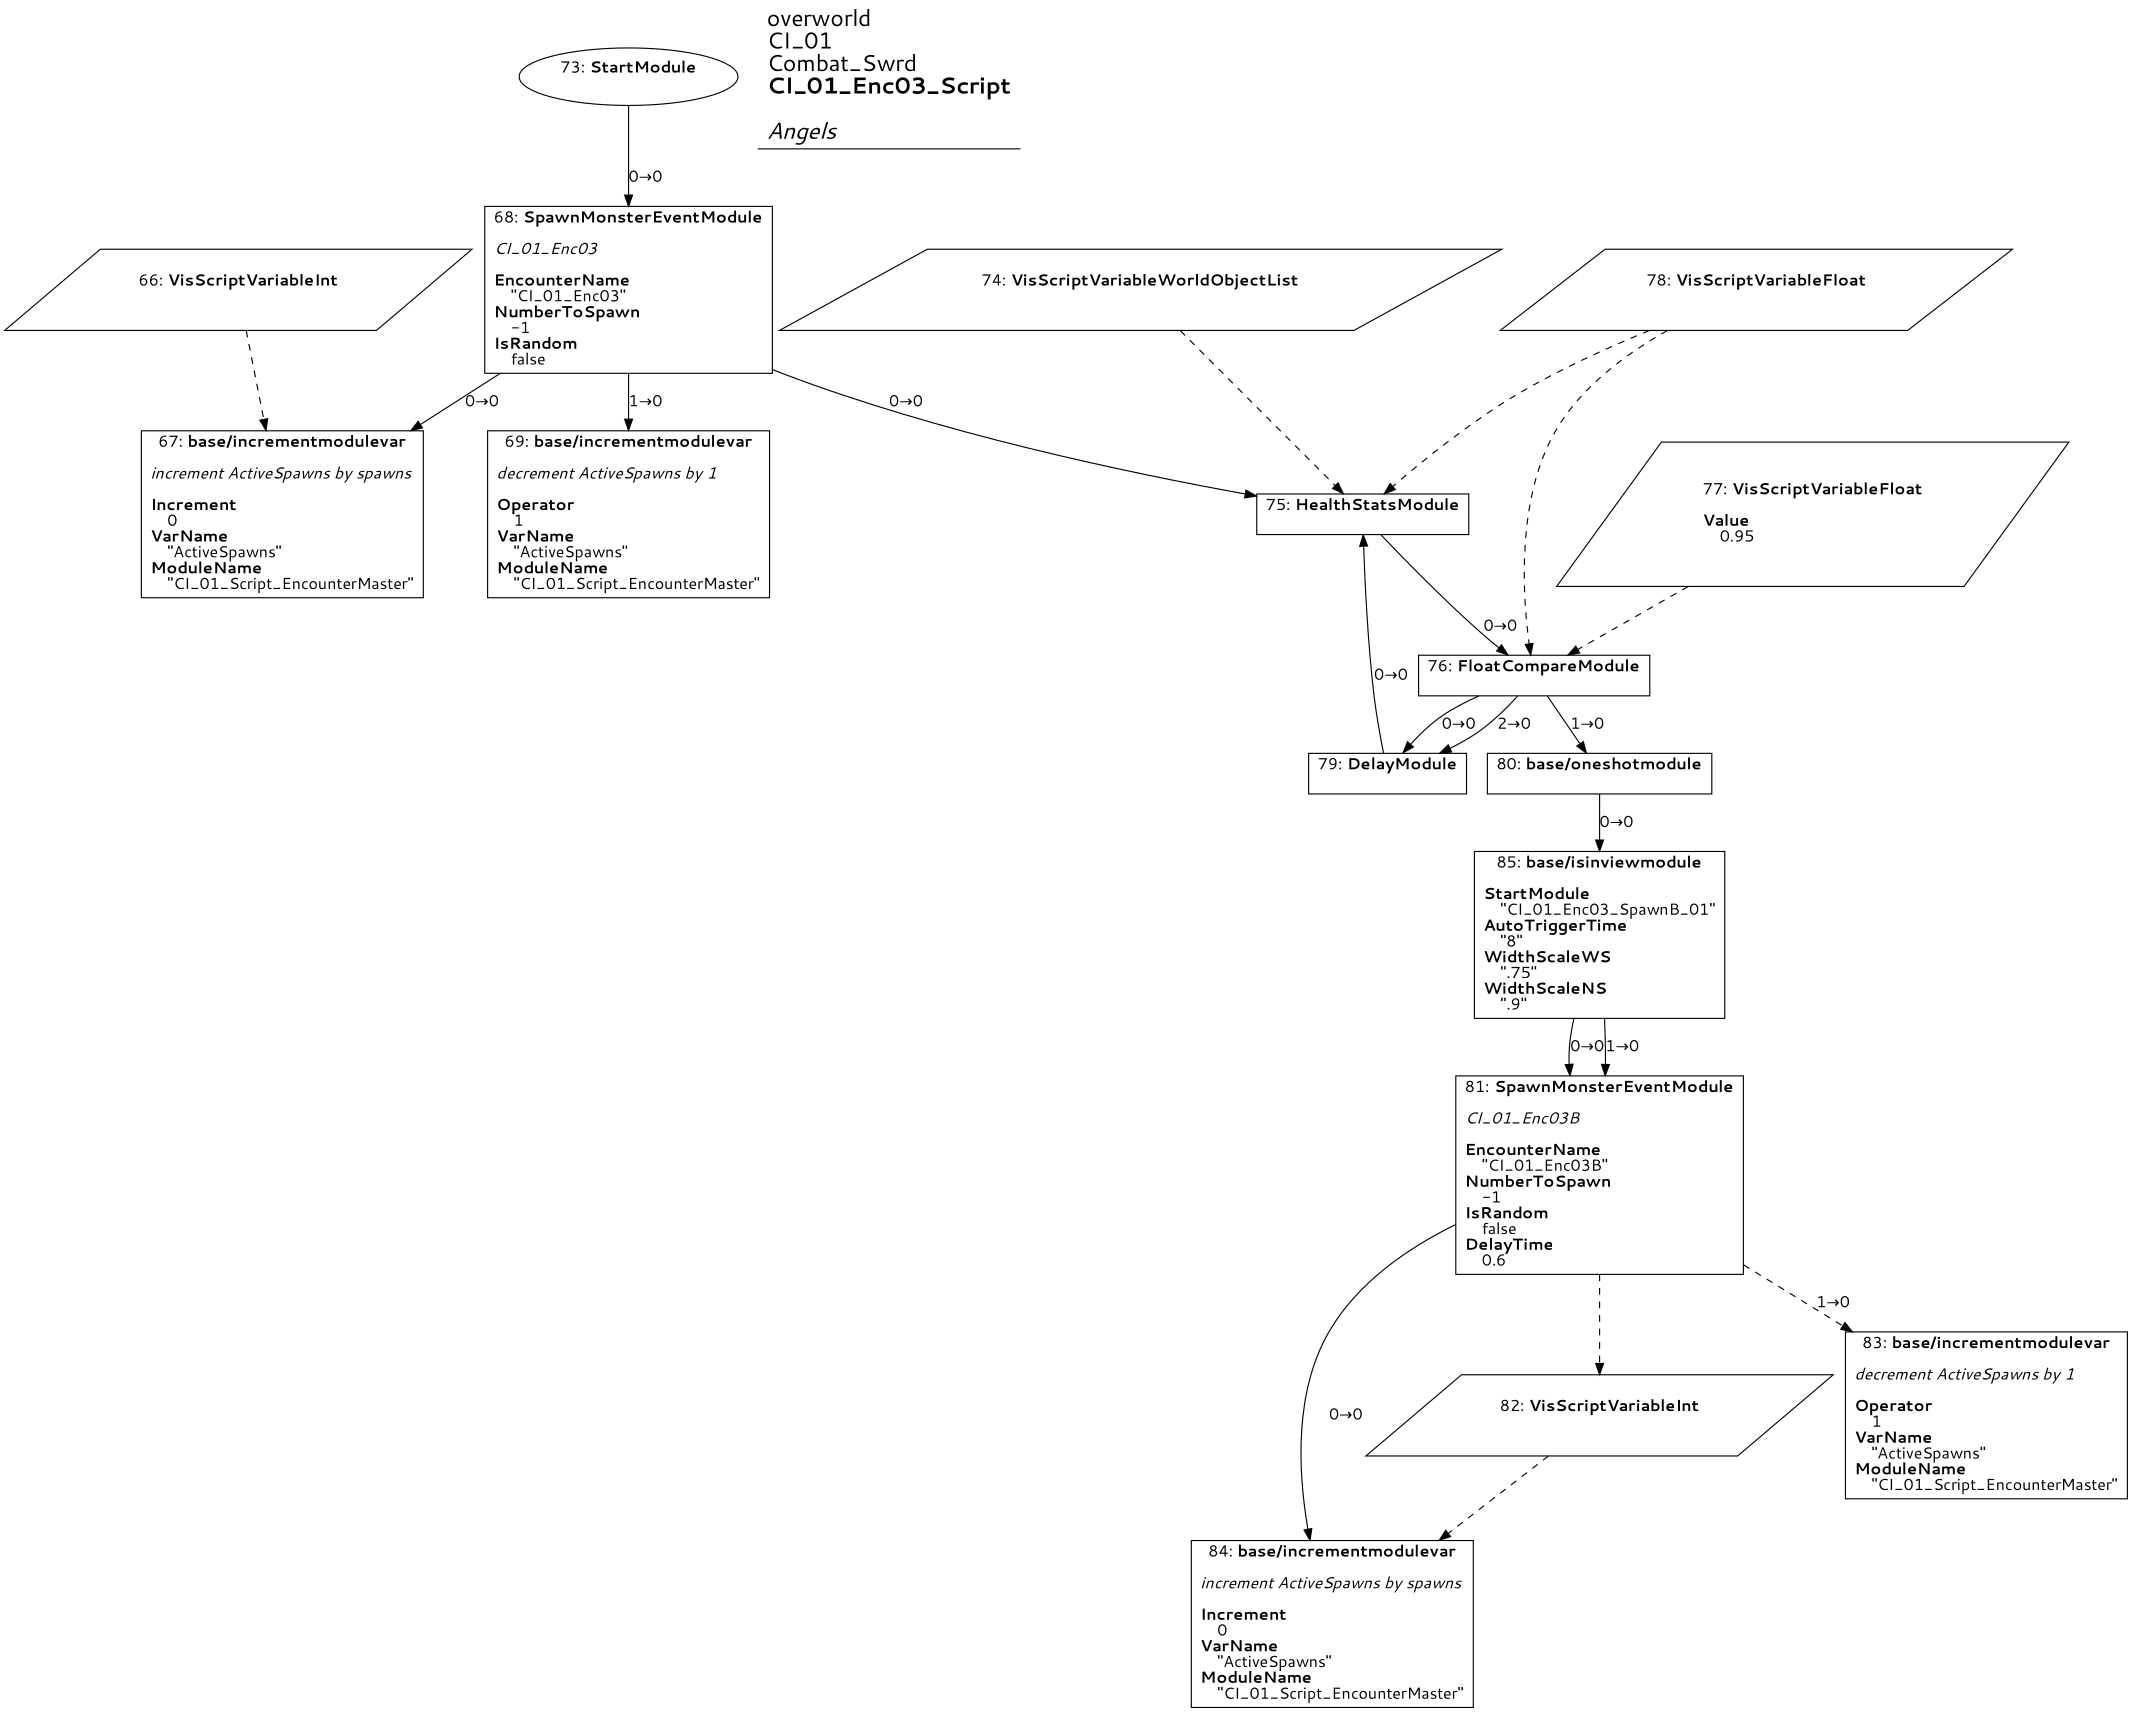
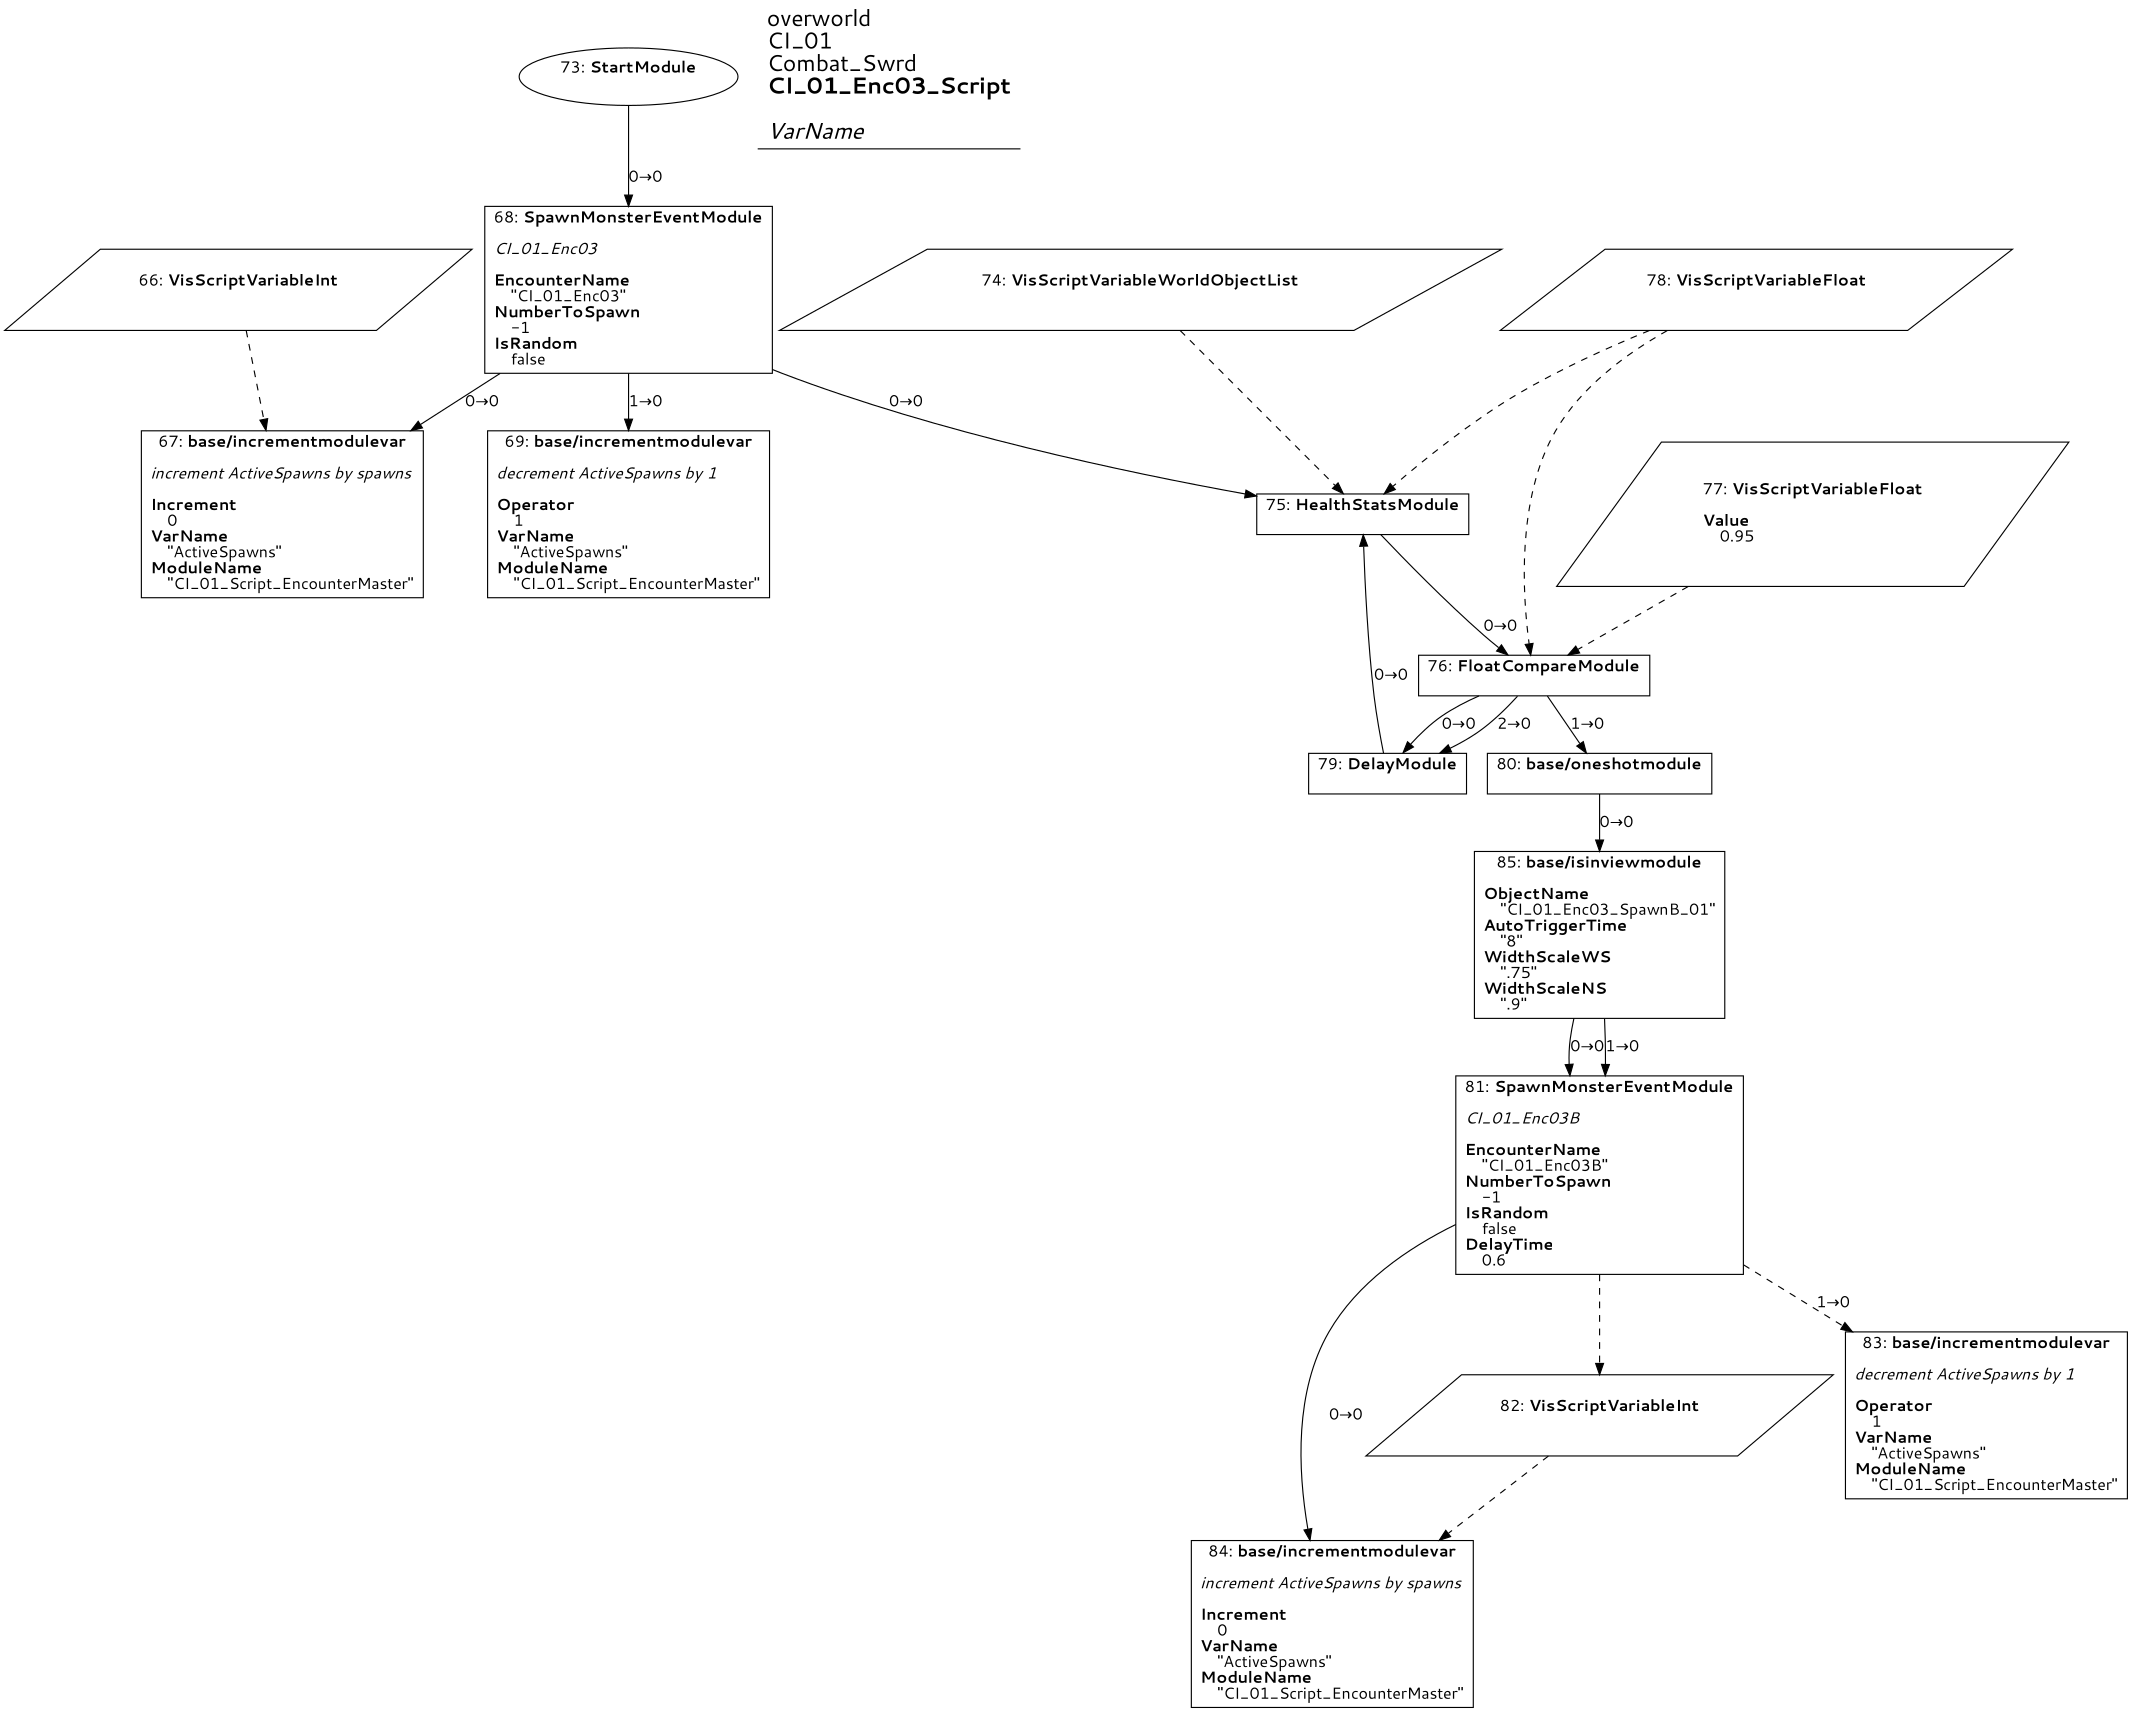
  digraph {
    fontname="Segoe UI"
    splines=spline
    node [fontname="Segoe UI" shape=box]
    edge [fontname="Segoe UI"]
    n1 [label=<66: <b>VisScriptVariableInt</b><br/><br/>> shape=parallelogram]
    n2 [label=<67: <b>base/incrementmodulevar</b><br/><br/><i>increment ActiveSpawns by spawns<br align="left"/></i><br align="left"/><b>Increment</b><br align="left"/>    0<br align="left"/><b>VarName</b><br align="left"/>    &quot;ActiveSpawns&quot;<br align="left"/><b>ModuleName</b><br align="left"/>    &quot;CI_01_Script_EncounterMaster&quot;<br align="left"/>>]
    n3 [label=<68: <b>SpawnMonsterEventModule</b><br/><br/><i>CI_01_Enc03<br align="left"/></i><br align="left"/><b>EncounterName</b><br align="left"/>    &quot;CI_01_Enc03&quot;<br align="left"/><b>NumberToSpawn</b><br align="left"/>    -1<br align="left"/><b>IsRandom</b><br align="left"/>    false<br align="left"/>>]
    n4 [label=<69: <b>base/incrementmodulevar</b><br/><br/><i>decrement ActiveSpawns by 1<br align="left"/></i><br align="left"/><b>Operator</b><br align="left"/>    1<br align="left"/><b>VarName</b><br align="left"/>    &quot;ActiveSpawns&quot;<br align="left"/><b>ModuleName</b><br align="left"/>    &quot;CI_01_Script_EncounterMaster&quot;<br align="left"/>>]
    n5 [label=<75: <b>HealthStatsModule</b><br/><br/>>]
    n6 [label=<76: <b>FloatCompareModule</b><br/><br/>>]
    n7 [label=<74: <b>VisScriptVariableWorldObjectList</b><br/><br/>> shape=parallelogram]
    n8 [label=<79: <b>DelayModule</b><br/><br/>>]
    n9 [label=<80: <b>base/oneshotmodule</b><br/><br/>>]
    n10 [label=<78: <b>VisScriptVariableFloat</b><br/><br/>> shape=parallelogram]
    n11 [label=<73: <b>StartModule</b><br/><br/>> shape=oval]
-   n12 [label=<85: <b>base/isinviewmodule</b><br/><br/><b>StartModule</b><br align="left"/>    &quot;CI_01_Enc03_SpawnB_01&quot;<br align="left"/><b>AutoTriggerTime</b><br align="left"/>    &quot;8&quot;<br align="left"/><b>WidthScaleWS</b><br align="left"/>    &quot;.75&quot;<br align="left"/><b>WidthScaleNS</b><br align="left"/>    &quot;.9&quot;<br align="left"/>>]
+   n12 [label=<85: <b>base/isinviewmodule</b><br/><br/><b>ObjectName</b><br align="left"/>    &quot;CI_01_Enc03_SpawnB_01&quot;<br align="left"/><b>AutoTriggerTime</b><br align="left"/>    &quot;8&quot;<br align="left"/><b>WidthScaleWS</b><br align="left"/>    &quot;.75&quot;<br align="left"/><b>WidthScaleNS</b><br align="left"/>    &quot;.9&quot;<br align="left"/>>]
    n13 [label=<81: <b>SpawnMonsterEventModule</b><br/><br/><i>CI_01_Enc03B<br align="left"/></i><br align="left"/><b>EncounterName</b><br align="left"/>    &quot;CI_01_Enc03B&quot;<br align="left"/><b>NumberToSpawn</b><br align="left"/>    -1<br align="left"/><b>IsRandom</b><br align="left"/>    false<br align="left"/><b>DelayTime</b><br align="left"/>    0.6<br align="left"/>>]
    n14 [label=<77: <b>VisScriptVariableFloat</b><br/><br/><b>Value</b><br align="left"/>    0.95<br align="left"/>> shape=parallelogram]
    n15 [label=<84: <b>base/incrementmodulevar</b><br/><br/><i>increment ActiveSpawns by spawns<br align="left"/></i><br align="left"/><b>Increment</b><br align="left"/>    0<br align="left"/><b>VarName</b><br align="left"/>    &quot;ActiveSpawns&quot;<br align="left"/><b>ModuleName</b><br align="left"/>    &quot;CI_01_Script_EncounterMaster&quot;<br align="left"/>>]
    n16 [label=<83: <b>base/incrementmodulevar</b><br/><br/><i>decrement ActiveSpawns by 1<br align="left"/></i><br align="left"/><b>Operator</b><br align="left"/>    1<br align="left"/><b>VarName</b><br align="left"/>    &quot;ActiveSpawns&quot;<br align="left"/><b>ModuleName</b><br align="left"/>    &quot;CI_01_Script_EncounterMaster&quot;<br align="left"/>>]
    n17 [label=<82: <b>VisScriptVariableInt</b><br/><br/>> shape=parallelogram]
-   n18 [label=<<font point-size="20">overworld<br align="left"/>CI_01<br align="left"/>Combat_Swrd<br align="left"/><b>CI_01_Enc03_Script</b><br align="left"/><br/><i>Angels</i><br align="left"/></font>> shape=underline]
+   n18 [label=<<font point-size="20">overworld<br align="left"/>CI_01<br align="left"/>Combat_Swrd<br align="left"/><b>CI_01_Enc03_Script</b><br align="left"/><br/><i>VarName</i><br align="left"/></font>> shape=underline]
    n1 -> n2 [style=dashed]
    n3 -> n2 [label="0→0"]
    n3 -> n4 [label="1→0"]
    n3 -> n5 [label="0→0"]
    n5 -> n6 [label="0→0"]
    n6 -> n8 [label="0→0"]
    n6 -> n8 [label="2→0"]
    n6 -> n9 [label="1→0"]
    n7 -> n5 [style=dashed]
    n8 -> n5 [label="0→0"]
    n9 -> n12 [label="0→0"]
    n10 -> n5 [style=dashed]
    n10 -> n6 [style=dashed]
    n11 -> n3 [label="0→0"]
    n12 -> n13 [label="0→0"]
    n12 -> n13 [label="1→0"]
    n13 -> n15 [label="0→0"]
    n13 -> n16 [label="1→0" style=dashed]
    n13 -> n17 [style=dashed]
    n14 -> n6 [style=dashed]
    n17 -> n15 [style=dashed]
  }
